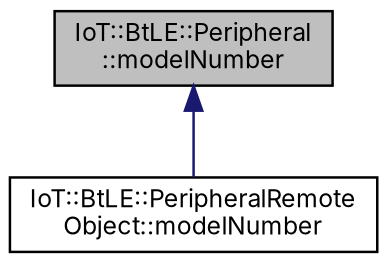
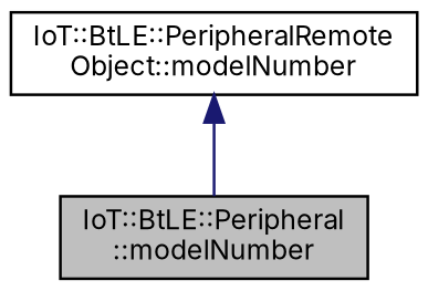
  digraph {
    rankdir=TB
    fontname=Inter
    node [color=black fontname=Inter fontsize=10 shape=record style=filled]
    n1 [fillcolor=grey75 fontcolor=black height=0.2 label="IoT::BtLE::Peripheral\l::modelNumber" width=0.4]
    n2 [fillcolor=white height=0.2 label="IoT::BtLE::PeripheralRemote\lObject::modelNumber" width=0.4]
-   n1 -> n2 [color=midnightblue dir=back fontname=Inter fontsize=10 labelfontname=Helvetica labelfontsize=10 style=solid]
+   n2 -> n1 [color=midnightblue dir=back fontname=Inter fontsize=10 labelfontname=Helvetica labelfontsize=10 style=solid]
  }
